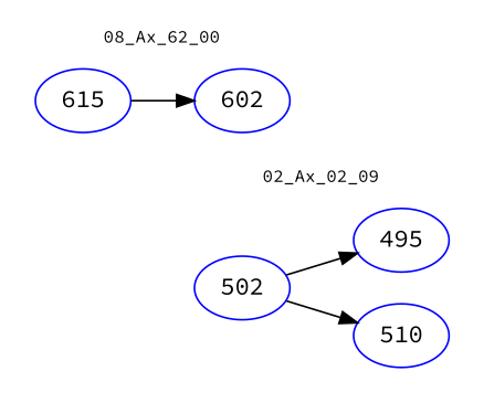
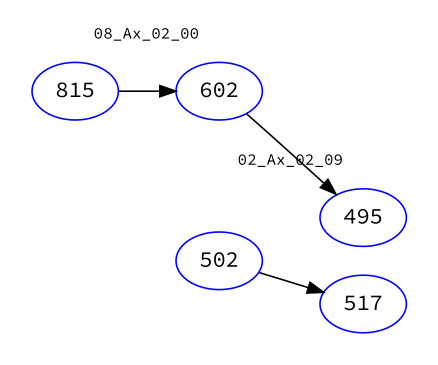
  digraph {
    fontname="Source Code Pro"
    rankdir=LR
    node [color=blue fontname="Source Code Pro"]
    edge [color=black fontname="Source Code Pro"]
-   n1 [label=615]
+   n1 [label=815]
    n2 [label=602]
    n3 [label=502]
    n4 [label=495]
-   n5 [label=510]
+   n5 [label=517]
    subgraph cluster_1 {
      color=white
      fontsize=10
-     label="08_Ax_62_00"
+     label="08_Ax_02_00"
      n1
      n2
    }
    subgraph cluster_2 {
      color=white
      fontsize=10
      label="02_Ax_02_09"
      n3
      n4
      n5
    }
    n1 -> n2
-   n3 -> n4
+   n2 -> n4
    n3 -> n5
  }
